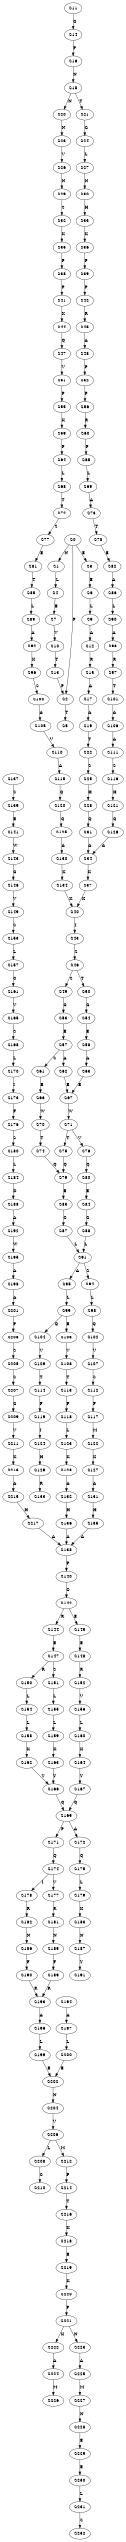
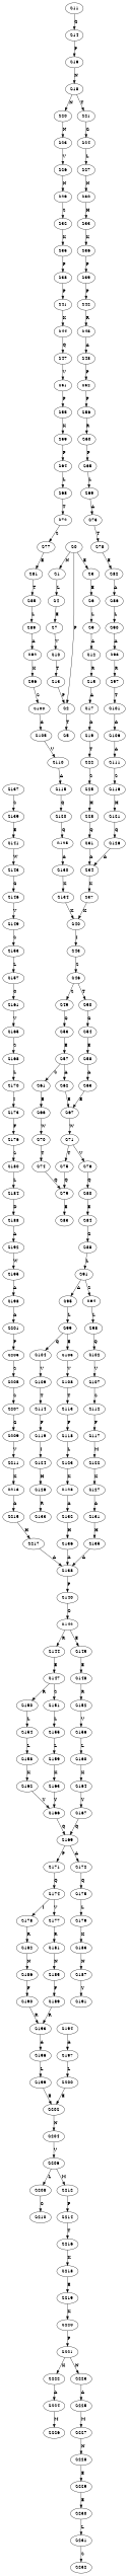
  strict digraph {
    S0
    S1
    S2
    S3
    S4
    S5
    S6
    S7
    S9
    S10
    S12
    S13
    S11
    S14
    S15
    S16
    S17
    S18
    S19
    S20
    S21
    S22
    S23
    S24
    S25
    S26
    S27
    S28
    S29
    S30
    S31
    S32
    S33
    S34
    S35
    S36
    S37
    S38
    S39
    S40
    S41
    S42
    S43
    S44
    S45
    S46
    S47
    S48
    S49
    S50
    S51
    S52
    S53
    S54
    S55
    S56
    S57
    S58
    S59
    S60
    S61
    S62
    S63
    S64
    S65
    S66
    S67
    S68
    S69
    S70
    S71
    S72
    S73
    S74
    S75
    S76
    S77
    S78
    S79
    S80
    S81
    S82
    S83
    S84
    S85
    S86
-   S87
    S88
    S89
    S90
    S91
    S92
    S93
    S94
    S95
    S96
    S97
    S98
    S99
    S100
    S101
    S102
    S103
    S104
    S105
    S106
    S107
    S108
    S109
    S110
    S111
    S112
    S113
    S114
    S115
    S116
    S117
    S118
    S119
    S120
    S121
    S122
    S123
    S124
    S125
    S126
    S127
    S128
    S129
    S130
    S131
    S132
    S133
    S134
    S135
    S136
    S138
    S137
    S139
    S140
    S141
    S142
    S143
    S144
    S145
    S146
    S147
    S148
    S149
    S150
    S151
    S152
    S153
    S154
    S155
    S156
    S157
    S158
    S159
    S160
    S161
    S162
    S163
    S164
    S165
    S166
    S167
    S168
    S169
    S170
    S171
    S172
    S173
    S174
    S175
    S176
    S177
    S178
    S179
    S180
    S181
    S182
    S183
    S184
    S185
    S186
    S187
    S188
    S189
    S190
    S191
    S192
    S193
    S195
    S196
    S194
    S197
    S198
    S199
    S200
    S201
    S202
    S203
    S204
    S205
    S206
    S207
    S208
    S212
    S209
    S210
    S211
    S213
    S214
    S215
    S216
    S217
    S218
    S219
    S220
    S221
    S222
    S223
    S224
    S225
    S226
    S227
    S228
    S229
    S230
    S231
    S232
    S0 -> S1 [label=N]
    S0 -> S2 [label=P]
    S0 -> S3 [label=E]
    S1 -> S4 [label=L]
    S2 -> S5 [label=T]
    S3 -> S6 [label=E]
    S4 -> S7 [label=E]
    S6 -> S9 [label=L]
    S7 -> S10 [label=V]
    S9 -> S12 [label=A]
    S10 -> S13 [label=T]
    S12 -> S15 [label=R]
    S13 -> S2 [label=P]
    S11 -> S14 [label=G]
    S14 -> S16 [label=P]
    S15 -> S17 [label=A]
    S16 -> S18 [label=N]
    S17 -> S19 [label=A]
    S18 -> S20 [label=N]
    S18 -> S21 [label=T]
    S19 -> S22 [label=T]
    S20 -> S23 [label=N]
    S21 -> S24 [label=G]
    S22 -> S25 [label=S]
    S23 -> S26 [label=V]
    S24 -> S27 [label=L]
    S25 -> S28 [label=H]
    S26 -> S29 [label=N]
    S27 -> S30 [label=N]
    S28 -> S31 [label=Q]
    S29 -> S32 [label=S]
    S30 -> S33 [label=H]
    S31 -> S34 [label=A]
    S32 -> S35 [label=K]
    S33 -> S36 [label=K]
    S34 -> S37 [label=K]
    S35 -> S38 [label=P]
    S36 -> S39 [label=P]
    S37 -> S40 [label=K]
    S38 -> S41 [label=P]
    S39 -> S42 [label=P]
    S40 -> S43 [label=I]
    S41 -> S44 [label=K]
    S42 -> S45 [label=R]
    S43 -> S46 [label=S]
    S44 -> S47 [label=Q]
    S45 -> S48 [label=A]
    S46 -> S49 [label=S]
    S46 -> S50 [label=T]
    S47 -> S51 [label=V]
    S48 -> S52 [label=P]
    S49 -> S53 [label=G]
    S50 -> S54 [label=G]
    S51 -> S55 [label=P]
    S52 -> S56 [label=P]
    S53 -> S57 [label=E]
    S54 -> S58 [label=E]
    S55 -> S59 [label=K]
    S56 -> S60 [label=R]
    S57 -> S61 [label=S]
    S57 -> S62 [label=A]
    S58 -> S63 [label=A]
    S59 -> S64 [label=P]
    S60 -> S65 [label=P]
    S61 -> S66 [label=E]
    S62 -> S67 [label=E]
    S63 -> S67 [label=E]
    S64 -> S68 [label=L]
    S65 -> S69 [label=L]
    S66 -> S70 [label=W]
    S67 -> S71 [label=W]
    S68 -> S72 [label=T]
    S69 -> S73 [label=A]
    S70 -> S74 [label=T]
    S71 -> S75 [label=T]
    S71 -> S76 [label=V]
    S72 -> S77 [label=S]
    S73 -> S78 [label=T]
    S74 -> S79 [label=Q]
    S75 -> S79 [label=Q]
    S76 -> S80 [label=Q]
    S77 -> S81 [label=E]
    S78 -> S82 [label=E]
    S79 -> S83 [label=E]
    S80 -> S84 [label=E]
    S81 -> S85 [label=T]
    S82 -> S86 [label=A]
-   S83 -> S87 [label=G]
    S84 -> S88 [label=G]
    S85 -> S89 [label=L]
    S86 -> S90 [label=L]
-   S87 -> S91 [label=L]
    S88 -> S91 [label=L]
    S89 -> S92 [label=A]
    S90 -> S93 [label=A]
    S91 -> S94 [label=S]
    S91 -> S95 [label=A]
    S92 -> S96 [label=K]
    S93 -> S97 [label=R]
    S94 -> S98 [label=L]
    S95 -> S99 [label=L]
    S96 -> S100 [label=S]
    S97 -> S101 [label=T]
    S98 -> S102 [label=Q]
    S99 -> S103 [label=E]
    S99 -> S104 [label=Q]
    S100 -> S105 [label=A]
    S101 -> S106 [label=A]
    S102 -> S107 [label=V]
    S103 -> S108 [label=V]
    S104 -> S109 [label=V]
    S105 -> S110 [label=V]
    S106 -> S111 [label=A]
    S107 -> S112 [label=S]
    S108 -> S113 [label=T]
    S109 -> S114 [label=T]
    S110 -> S115 [label=A]
    S111 -> S116 [label=S]
    S112 -> S117 [label=F]
    S113 -> S118 [label=F]
    S114 -> S119 [label=F]
    S115 -> S120 [label=Q]
    S116 -> S121 [label=H]
    S117 -> S122 [label=M]
    S118 -> S123 [label=L]
    S119 -> S124 [label=I]
    S120 -> S125 [label=Q]
    S121 -> S126 [label=Q]
    S122 -> S127 [label=K]
    S123 -> S128 [label=K]
    S124 -> S129 [label=H]
    S125 -> S130 [label=A]
    S126 -> S34 [label=A]
    S127 -> S131 [label=A]
    S128 -> S132 [label=A]
    S129 -> S133 [label=R]
    S130 -> S134 [label=K]
    S131 -> S135 [label=H]
    S132 -> S136 [label=H]
    S134 -> S40 [label=K]
    S135 -> S138 [label=A]
    S136 -> S138 [label=A]
    S138 -> S140 [label=P]
    S137 -> S139 [label=S]
    S139 -> S141 [label=E]
    S140 -> S142 [label=G]
    S141 -> S143 [label=W]
    S142 -> S144 [label=R]
    S142 -> S145 [label=E]
    S143 -> S146 [label=G]
    S144 -> S147 [label=E]
    S145 -> S148 [label=E]
    S146 -> S149 [label=V]
    S147 -> S150 [label=R]
    S147 -> S151 [label=S]
    S148 -> S152 [label=R]
    S149 -> S153 [label=S]
    S150 -> S154 [label=L]
    S151 -> S155 [label=L]
    S152 -> S156 [label=V]
    S153 -> S157 [label=L]
    S154 -> S158 [label=L]
    S155 -> S159 [label=L]
    S156 -> S160 [label=L]
    S157 -> S161 [label=C]
    S158 -> S162 [label=K]
    S159 -> S163 [label=K]
    S160 -> S164 [label=K]
    S161 -> S165 [label=V]
    S162 -> S166 [label=Y]
    S163 -> S166 [label=Y]
    S164 -> S167 [label=Y]
    S165 -> S168 [label=S]
    S166 -> S169 [label=Q]
    S167 -> S169 [label=Q]
    S168 -> S170 [label=L]
    S169 -> S171 [label=P]
    S169 -> S172 [label=A]
    S170 -> S173 [label=I]
    S171 -> S174 [label=Q]
    S172 -> S175 [label=Q]
    S173 -> S176 [label=F]
    S174 -> S177 [label=V]
    S174 -> S178 [label=I]
    S175 -> S179 [label=L]
    S176 -> S180 [label=S]
    S177 -> S181 [label=R]
    S178 -> S182 [label=R]
    S179 -> S183 [label=K]
    S180 -> S184 [label=L]
    S181 -> S185 [label=N]
    S182 -> S186 [label=N]
    S183 -> S187 [label=N]
    S184 -> S188 [label=D]
    S185 -> S189 [label=F]
    S186 -> S190 [label=F]
    S187 -> S191 [label=Y]
    S188 -> S192 [label=A]
    S189 -> S193 [label=R]
    S190 -> S193 [label=R]
    S192 -> S195 [label=W]
    S193 -> S196 [label=A]
    S195 -> S198 [label=A]
    S196 -> S199 [label=L]
    S194 -> S197 [label=A]
    S197 -> S200 [label=L]
    S198 -> S201 [label=A]
    S199 -> S202 [label=E]
    S200 -> S202 [label=E]
    S201 -> S203 [label=P]
    S202 -> S204 [label=N]
    S203 -> S205 [label=S]
    S204 -> S206 [label=V]
    S205 -> S207 [label=S]
    S206 -> S208 [label=L]
    S206 -> S212 [label=M]
    S207 -> S209 [label=G]
    S208 -> S210 [label=C]
    S212 -> S214 [label=P]
    S209 -> S211 [label=V]
    S211 -> S213 [label=K]
    S213 -> S215 [label=A]
    S214 -> S216 [label=T]
    S215 -> S217 [label=H]
    S216 -> S218 [label=K]
    S217 -> S138 [label=A]
    S218 -> S219 [label=E]
    S219 -> S220 [label=K]
    S220 -> S221 [label=P]
    S221 -> S222 [label=K]
    S221 -> S223 [label=N]
    S222 -> S224 [label=A]
    S223 -> S225 [label=A]
    S224 -> S226 [label=M]
    S225 -> S227 [label=M]
    S227 -> S228 [label=N]
    S228 -> S229 [label=E]
    S229 -> S230 [label=E]
    S230 -> S231 [label=L]
    S231 -> S232 [label=S]
  }
